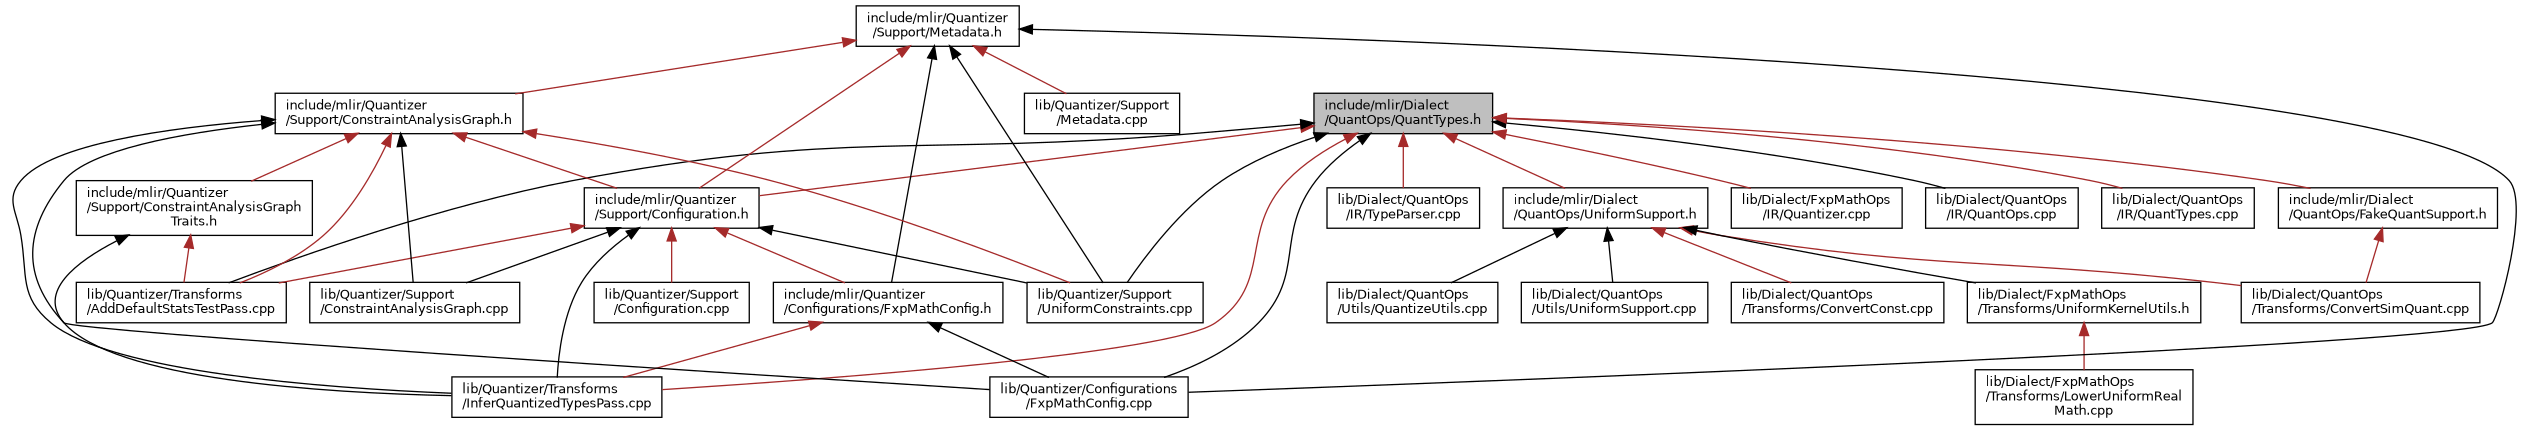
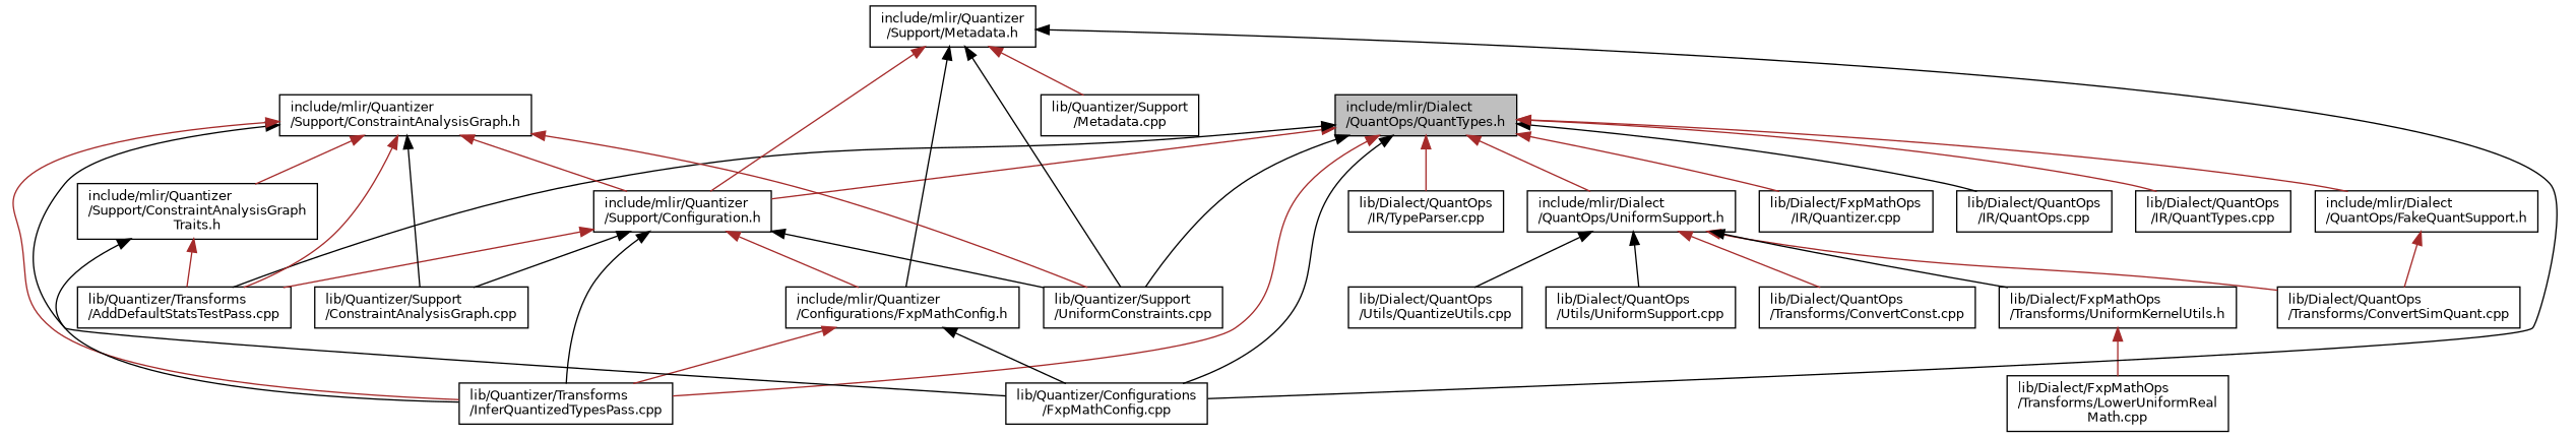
  digraph {
    node [color=black fontname=Helvetica fontsize=10 shape=record]
    edge [color=brown dir=back fontname=Helvetica fontsize=10 labelfontname=Helvetica labelfontsize=10 style=solid]
    n1 [fillcolor=grey75 fontcolor=black height=0.2 label="include/mlir/Dialect\l/QuantOps/QuantTypes.h" style=filled width=0.4]
    n2 [height=0.2 label="include/mlir/Dialect\l/QuantOps/FakeQuantSupport.h" width=0.4]
    n3 [height=0.2 label="include/mlir/Dialect\l/QuantOps/UniformSupport.h" width=0.4]
    n4 [height=0.2 label="include/mlir/Quantizer\l/Support/Configuration.h" width=0.4]
    n5 [height=0.2 label="lib/Quantizer/Configurations\l/FxpMathConfig.cpp" width=0.4]
    n6 [height=0.2 label="lib/Quantizer/Transforms\l/AddDefaultStatsTestPass.cpp" width=0.4]
    n7 [height=0.2 label="lib/Quantizer/Transforms\l/InferQuantizedTypesPass.cpp" width=0.4]
    n8 [height=0.2 label="lib/Quantizer/Support\l/UniformConstraints.cpp" width=0.4]
    n9 [height=0.2 label="lib/Dialect/FxpMathOps\l/IR/Quantizer.cpp" width=0.4]
    n10 [height=0.2 label="lib/Dialect/QuantOps\l/IR/QuantOps.cpp" width=0.4]
    n11 [height=0.2 label="lib/Dialect/QuantOps\l/IR/QuantTypes.cpp" width=0.4]
    n12 [height=0.2 label="lib/Dialect/QuantOps\l/IR/TypeParser.cpp" width=0.4]
    n13 [height=0.2 label="lib/Dialect/QuantOps\l/Transforms/ConvertSimQuant.cpp" width=0.4]
    n14 [height=0.2 label="lib/Dialect/FxpMathOps\l/Transforms/UniformKernelUtils.h" width=0.4]
    n15 [height=0.2 label="lib/Dialect/QuantOps\l/Transforms/ConvertConst.cpp" width=0.4]
    n16 [height=0.2 label="lib/Dialect/QuantOps\l/Utils/QuantizeUtils.cpp" width=0.4]
    n17 [height=0.2 label="lib/Dialect/QuantOps\l/Utils/UniformSupport.cpp" width=0.4]
    n18 [height=0.2 label="lib/Dialect/FxpMathOps\l/Transforms/LowerUniformReal\lMath.cpp" width=0.4]
    n19 [height=0.2 label="include/mlir/Quantizer\l/Configurations/FxpMathConfig.h" width=0.4]
-   n20 [height=0.2 label="lib/Quantizer/Support\l/Configuration.cpp" width=0.4]
    n21 [height=0.2 label="lib/Quantizer/Support\l/ConstraintAnalysisGraph.cpp" width=0.4]
    n22 [height=0.2 label="include/mlir/Quantizer\l/Support/Metadata.h" width=0.4]
    n23 [height=0.2 label="include/mlir/Quantizer\l/Support/ConstraintAnalysisGraph.h" width=0.4]
    n24 [height=0.2 label="lib/Quantizer/Support\l/Metadata.cpp" width=0.4]
    n25 [height=0.2 label="include/mlir/Quantizer\l/Support/ConstraintAnalysisGraph\lTraits.h" width=0.4]
    n1 -> n2
    n1 -> n3
    n1 -> n4
    n1 -> n5 [color=black]
    n1 -> n6 [color=black]
    n1 -> n7
    n1 -> n8 [color=black]
    n1 -> n9
    n1 -> n10 [color=black]
    n1 -> n11
    n1 -> n12
    n2 -> n13
    n3 -> n13
    n3 -> n14 [color=black]
    n3 -> n15
    n3 -> n16 [color=black]
    n3 -> n17 [color=black]
    n4 -> n6
    n4 -> n7 [color=black]
    n4 -> n8 [color=black]
    n4 -> n19
-   n4 -> n20
    n4 -> n21 [color=black]
    n14 -> n18
    n19 -> n5 [color=black]
    n19 -> n7
    n22 -> n4
    n22 -> n5 [color=black]
    n22 -> n8 [color=black]
    n22 -> n19 [color=black]
-   n22 -> n23
    n22 -> n24
    n23 -> n4
    n23 -> n5 [color=black]
    n23 -> n6
-   n23 -> n7 [color=black]
+   n23 -> n7
    n23 -> n8
    n23 -> n21 [color=black]
    n23 -> n25
    n25 -> n6
    n25 -> n7 [color=black]
  }
